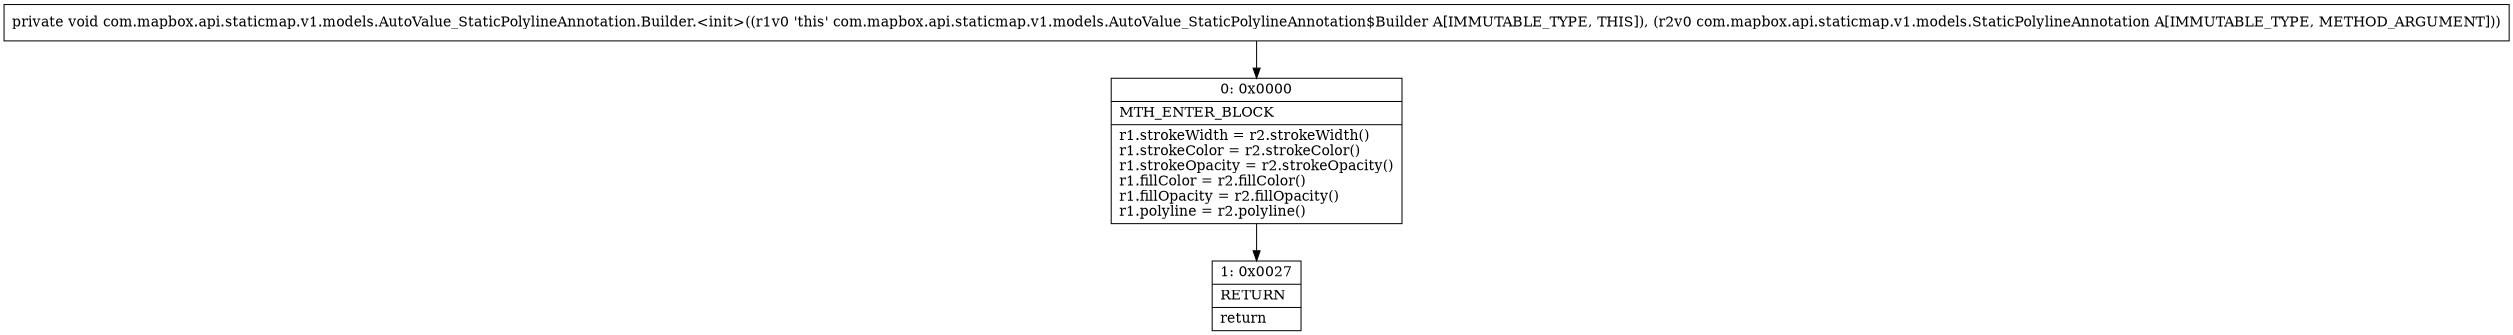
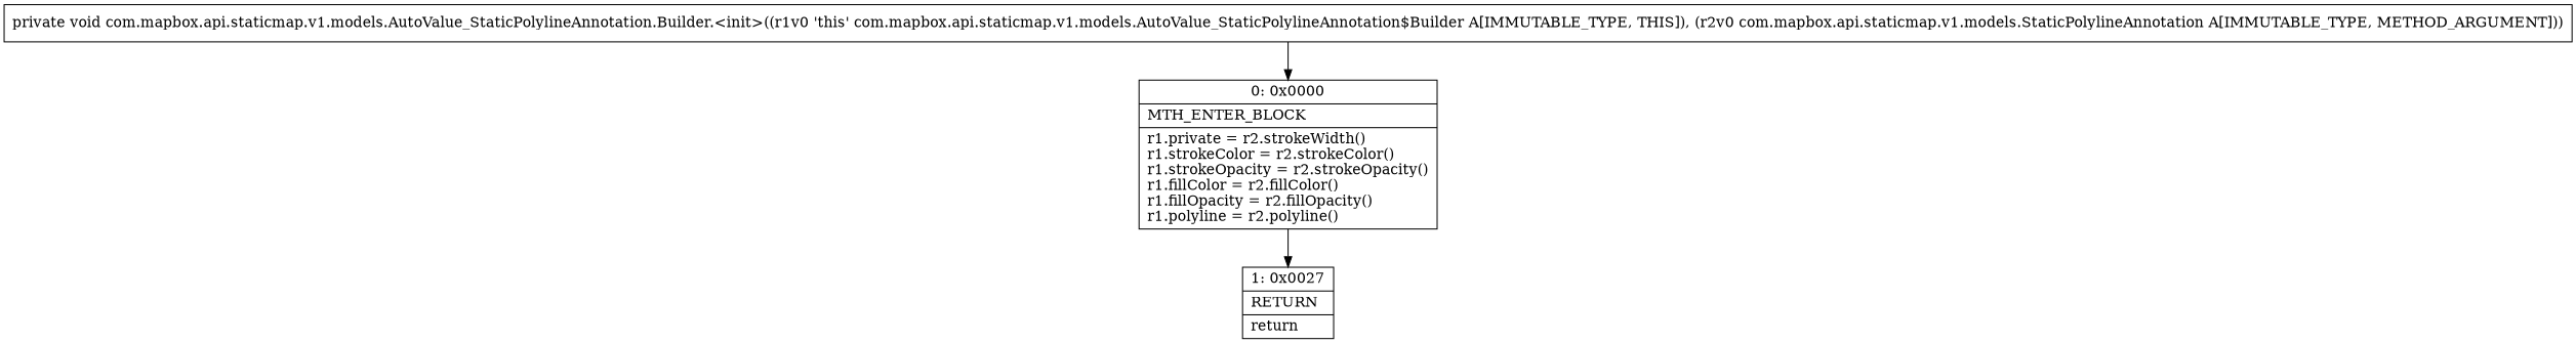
  digraph {
    node [shape=record]
-   n1 [label="{0\:\ 0x0000|MTH_ENTER_BLOCK\l|r1.strokeWidth = r2.strokeWidth()\lr1.strokeColor = r2.strokeColor()\lr1.strokeOpacity = r2.strokeOpacity()\lr1.fillColor = r2.fillColor()\lr1.fillOpacity = r2.fillOpacity()\lr1.polyline = r2.polyline()\l}"]
+   n1 [label="{0\:\ 0x0000|MTH_ENTER_BLOCK\l|r1.private = r2.strokeWidth()\lr1.strokeColor = r2.strokeColor()\lr1.strokeOpacity = r2.strokeOpacity()\lr1.fillColor = r2.fillColor()\lr1.fillOpacity = r2.fillOpacity()\lr1.polyline = r2.polyline()\l}"]
    n2 [label="{1\:\ 0x0027|RETURN\l|return\l}"]
    n3 [label="{private void com.mapbox.api.staticmap.v1.models.AutoValue_StaticPolylineAnnotation.Builder.\<init\>((r1v0 'this' com.mapbox.api.staticmap.v1.models.AutoValue_StaticPolylineAnnotation$Builder A[IMMUTABLE_TYPE, THIS]), (r2v0 com.mapbox.api.staticmap.v1.models.StaticPolylineAnnotation A[IMMUTABLE_TYPE, METHOD_ARGUMENT])) }"]
    n1 -> n2
    n3 -> n1
  }
